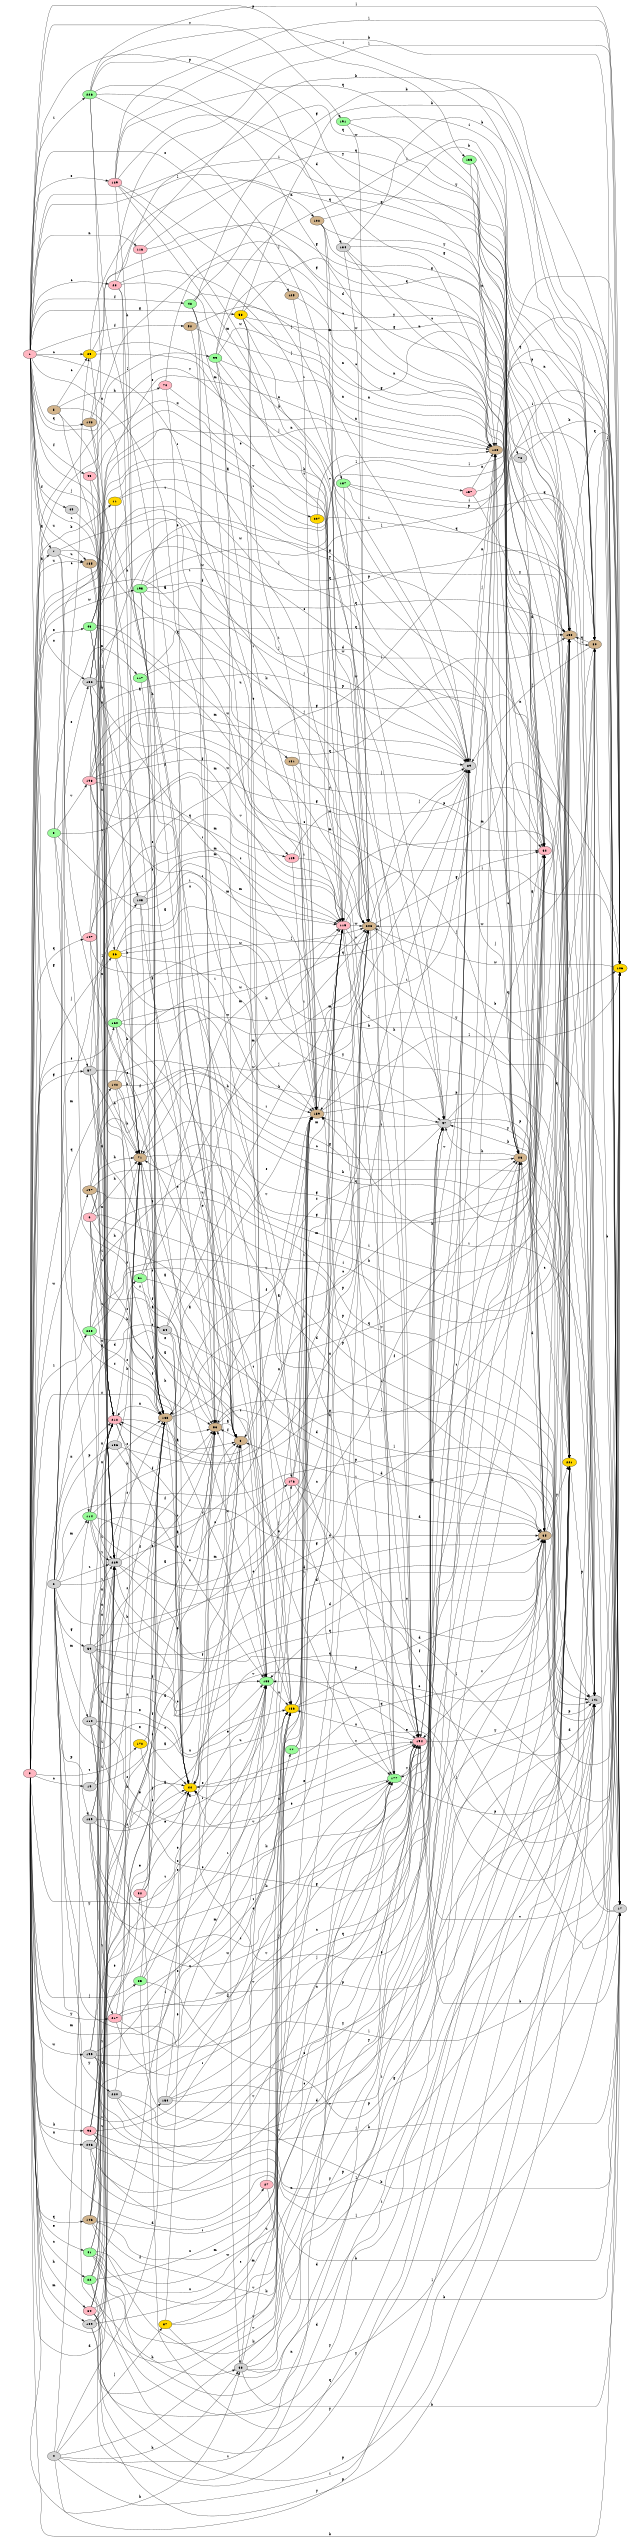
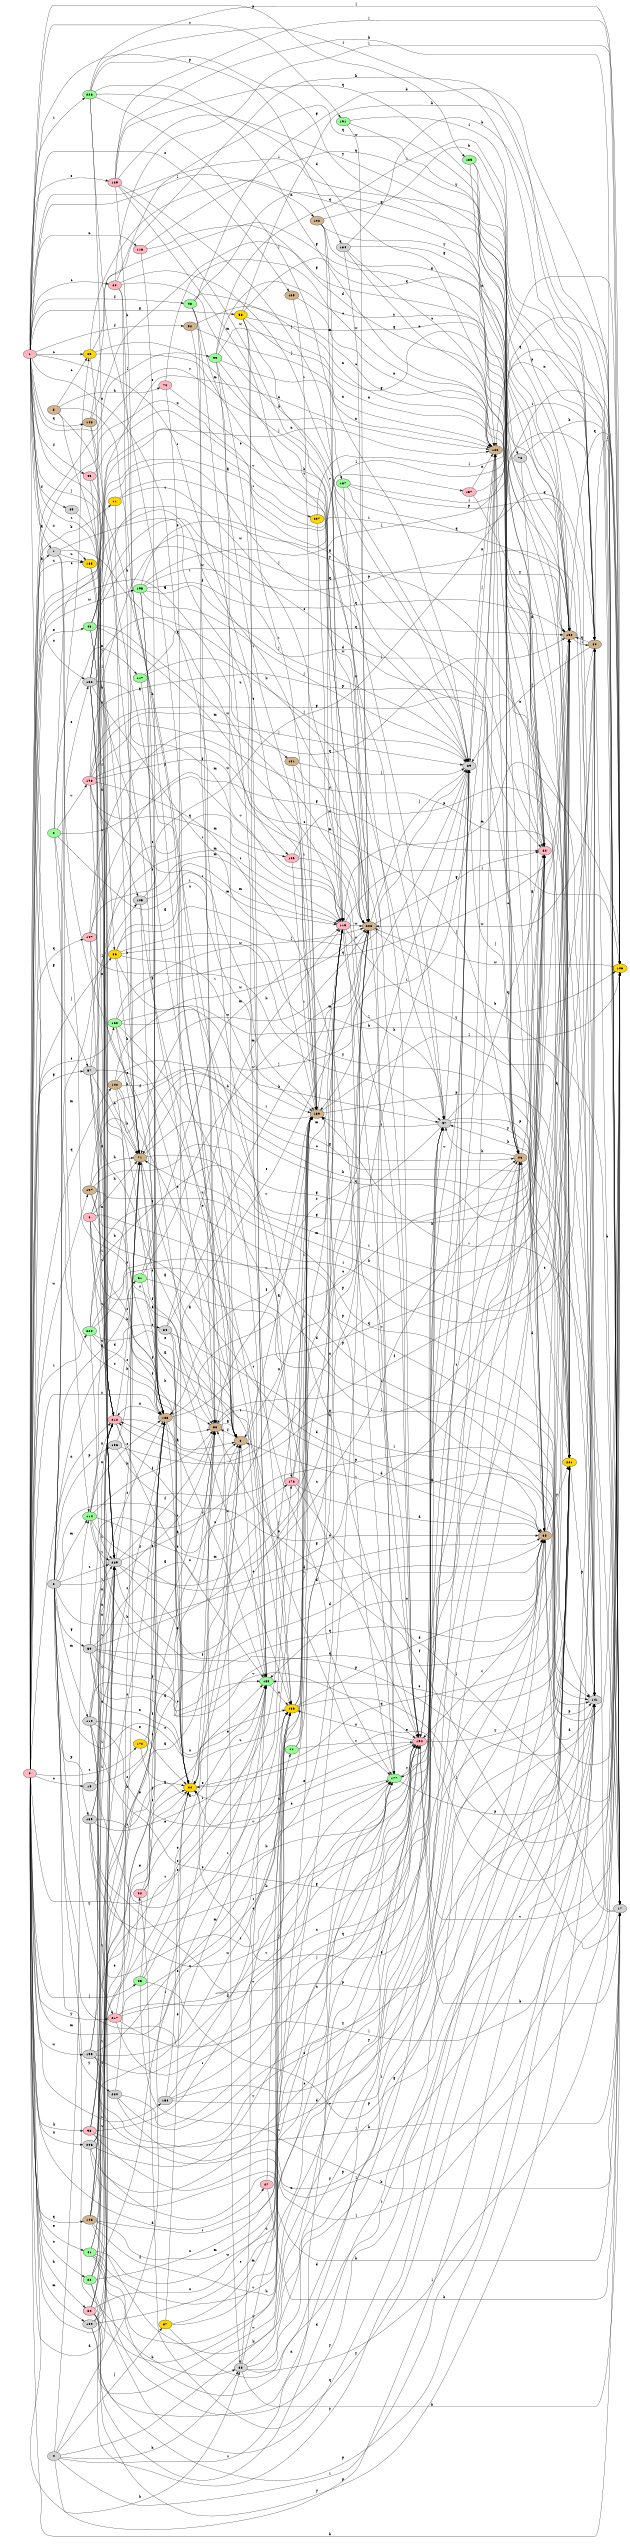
  strict digraph {
    rankdir=LR
    node [fillcolor=lightgrey style=filled]
    0 [fillcolor=lightpink]
    7
    11 [fillcolor=gold]
    17
    19
    22 [fillcolor=palegreen]
    27 [fillcolor=lightpink]
    32 [fillcolor=lightpink]
    41 [fillcolor=palegreen]
    43 [fillcolor=palegreen]
    44 [fillcolor=gold]
    57
    64 [fillcolor=lightpink]
    68
    77 [fillcolor=palegreen]
    85 [fillcolor=palegreen]
    86 [fillcolor=gold]
    93 [fillcolor=lightpink]
    109
    142 [fillcolor=tan]
    146 [fillcolor=tan]
    147 [fillcolor=lightpink]
    154
    157 [fillcolor=lightpink]
    160 [fillcolor=palegreen]
    168 [fillcolor=tan]
    172 [fillcolor=gold]
    176 [fillcolor=lightpink]
    181 [fillcolor=tan]
-   185 [fillcolor=tan]
+   185 [fillcolor=gold]
    187 [fillcolor=palegreen]
    195 [fillcolor=palegreen]
    197 [fillcolor=tan]
    199
    203 [fillcolor=tan]
    206
    207 [fillcolor=gold]
    212 [fillcolor=lightpink]
    217 [fillcolor=lightpink]
    225 [fillcolor=palegreen]
    159 [fillcolor=tan]
    53 [fillcolor=tan]
    114 [fillcolor=palegreen]
    149 [fillcolor=lightpink]
    71 [fillcolor=tan]
    62 [fillcolor=lightpink]
    8 [fillcolor=tan]
    229
    133 [fillcolor=palegreen]
    141
    150 [fillcolor=tan]
    186 [fillcolor=gold]
    221 [fillcolor=gold]
    35 [fillcolor=tan]
    123 [fillcolor=tan]
    194 [fillcolor=lightpink]
    89
    106 [fillcolor=gold]
    115 [fillcolor=lightpink]
    26 [fillcolor=tan]
    177 [fillcolor=palegreen]
    97
    80 [fillcolor=tan]
    1 [fillcolor=lightpink]
    23 [fillcolor=lightpink]
    25 [fillcolor=gold]
    45 [fillcolor=lightpink]
    48 [fillcolor=palegreen]
    49
    52 [fillcolor=tan]
    58 [fillcolor=gold]
    78
    99 [fillcolor=palegreen]
    102 [fillcolor=tan]
    116 [fillcolor=lightpink]
    125 [fillcolor=tan]
    129 [fillcolor=lightpink]
    132
    134
    135 [fillcolor=palegreen]
    148 [fillcolor=tan]
    191 [fillcolor=palegreen]
    226 [fillcolor=palegreen]
    2
    34
    59
    61 [fillcolor=palegreen]
    105
    110
    136
    139
    220
    3 [fillcolor=palegreen]
    117 [fillcolor=palegreen]
    193 [fillcolor=lightpink]
    4
    87 [fillcolor=gold]
    5 [fillcolor=tan]
    70 [fillcolor=lightpink]
    6 [fillcolor=lightpink]
    0 -> 7 [label=a]
    0 -> 11 [label=b]
    0 -> 17 [label=b]
    0 -> 19 [label=c]
    0 -> 22 [label=c]
    0 -> 27 [label=d]
    0 -> 32 [label=d]
    0 -> 41 [label=e]
    0 -> 43 [label=e]
    0 -> 44 [label=e]
    0 -> 57 [label=g]
    0 -> 64 [label=h]
    0 -> 68 [label=h]
    0 -> 77 [label=i]
    0 -> 85 [label=j]
    0 -> 86 [label=j]
    0 -> 93 [label=k]
    0 -> 109 [label=m]
    0 -> 142 [label=q]
    0 -> 146 [label=q]
    0 -> 147 [label=q]
    0 -> 154 [label=r]
    0 -> 157 [label=r]
    0 -> 160 [label=s]
    0 -> 168 [label=s]
    0 -> 172 [label=t]
    0 -> 176 [label=t]
    0 -> 181 [label=u]
    0 -> 185 [label=u]
    0 -> 187 [label=v]
    0 -> 195 [label=w]
    0 -> 197 [label=w]
    0 -> 199 [label=w]
    0 -> 203 [label=w]
    0 -> 206 [label=x]
    0 -> 207 [label=x]
    0 -> 212 [label=x]
    0 -> 217 [label=y]
    0 -> 225 [label=z]
    7 -> 185 [label=u]
    7 -> 159 [label=r]
    7 -> 53 [label=f]
    7 -> 114 [label=m]
    7 -> 149 [label=q]
    11 -> 203 [label=w]
    11 -> 71 [label=h]
    11 -> 62 [label=g]
    17 -> 159 [label=r]
    17 -> 53 [label=f]
    17 -> 8 [label=a]
    19 -> 212 [label=x]
    19 -> 53 [label=f]
    22 -> 53 [label=f]
    22 -> 229 [label=z]
    22 -> 133 [label=o]
    22 -> 141 [label=p]
    22 -> 150 [label=q]
    22 -> 186 [label=u]
    27 -> 17 [label=b]
    27 -> 186 [label=u]
    32 -> 44 [label=e]
    32 -> 168 [label=s]
    32 -> 8 [label=a]
    32 -> 221 [label=y]
    41 -> 203 [label=w]
    41 -> 8 [label=a]
    41 -> 229 [label=z]
    41 -> 221 [label=y]
    41 -> 35 [label=d]
    41 -> 123 [label=n]
    41 -> 194 [label=v]
    43 -> 203 [label=w]
    43 -> 53 [label=f]
    43 -> 229 [label=z]
    43 -> 123 [label=n]
    43 -> 89 [label=j]
    43 -> 106 [label=l]
    43 -> 115 [label=m]
    44 -> 53 [label=f]
    44 -> 71 [label=h]
    44 -> 150 [label=q]
    44 -> 186 [label=u]
    57 -> 168 [label=s]
    57 -> 212 [label=x]
    57 -> 71 [label=h]
    57 -> 8 [label=a]
    57 -> 133 [label=o]
    57 -> 150 [label=q]
    57 -> 115 [label=m]
    64 -> 168 [label=s]
    64 -> 53 [label=f]
    64 -> 229 [label=z]
    64 -> 141 [label=p]
    64 -> 186 [label=u]
    64 -> 35 [label=d]
    64 -> 123 [label=n]
    64 -> 194 [label=v]
    68 -> 17 [label=b]
    68 -> 62 [label=g]
    68 -> 133 [label=o]
    68 -> 186 [label=u]
    68 -> 194 [label=v]
    68 -> 89 [label=j]
    68 -> 106 [label=l]
    77 -> 203 [label=w]
    77 -> 159 [label=r]
    77 -> 194 [label=v]
    85 -> 17 [label=b]
    85 -> 168 [label=s]
    85 -> 159 [label=r]
    85 -> 133 [label=o]
    85 -> 141 [label=p]
    86 -> 17 [label=b]
    86 -> 159 [label=r]
    86 -> 71 [label=h]
    86 -> 221 [label=y]
    86 -> 194 [label=v]
    86 -> 89 [label=j]
    86 -> 115 [label=m]
    93 -> 17 [label=b]
    93 -> 168 [label=s]
    93 -> 212 [label=x]
    93 -> 159 [label=r]
    93 -> 8 [label=a]
    93 -> 106 [label=l]
    93 -> 26 [label=c]
    109 -> 44 [label=e]
    109 -> 168 [label=s]
    109 -> 229 [label=z]
    109 -> 221 [label=y]
    109 -> 194 [label=v]
    109 -> 177 [label=t]
    142 -> 168 [label=s]
    142 -> 203 [label=w]
    142 -> 71 [label=h]
    142 -> 62 [label=g]
    142 -> 26 [label=c]
    142 -> 177 [label=t]
    146 -> 212 [label=x]
    146 -> 159 [label=r]
    146 -> 8 [label=a]
    146 -> 229 [label=z]
    146 -> 133 [label=o]
    146 -> 221 [label=y]
    146 -> 115 [label=m]
    146 -> 97 [label=k]
    147 -> 212 [label=x]
    147 -> 62 [label=g]
    147 -> 150 [label=q]
    147 -> 115 [label=m]
    147 -> 97 [label=k]
    154 -> 44 [label=e]
    154 -> 186 [label=u]
    154 -> 221 [label=y]
    154 -> 89 [label=j]
    154 -> 80 [label=i]
    157 -> 221 [label=y]
    157 -> 123 [label=n]
    157 -> 80 [label=i]
    160 -> 203 [label=w]
    160 -> 71 [label=h]
    160 -> 150 [label=q]
    160 -> 186 [label=u]
    160 -> 194 [label=v]
    160 -> 106 [label=l]
    160 -> 97 [label=k]
    168 -> 44 [label=e]
    168 -> 212 [label=x]
    168 -> 133 [label=o]
    168 -> 150 [label=q]
    168 -> 26 [label=c]
    172 -> 168 [label=s]
    172 -> 133 [label=o]
    176 -> 159 [label=r]
    176 -> 35 [label=d]
    176 -> 106 [label=l]
    176 -> 115 [label=m]
    181 -> 203 [label=w]
    181 -> 159 [label=r]
    181 -> 89 [label=j]
    185 -> 212 [label=x]
    185 -> 8 [label=a]
    187 -> 203 [label=w]
    187 -> 141 [label=p]
    187 -> 150 [label=q]
    187 -> 80 [label=i]
    195 -> 44 [label=e]
    195 -> 168 [label=s]
    195 -> 141 [label=p]
    195 -> 150 [label=q]
    195 -> 35 [label=d]
    195 -> 89 [label=j]
    195 -> 106 [label=l]
    195 -> 80 [label=i]
    197 -> 53 [label=f]
    197 -> 71 [label=h]
    197 -> 62 [label=g]
    197 -> 229 [label=z]
    197 -> 141 [label=p]
    197 -> 89 [label=j]
    199 -> 203 [label=w]
    199 -> 212 [label=x]
    199 -> 133 [label=o]
    199 -> 141 [label=p]
    199 -> 35 [label=d]
    199 -> 194 [label=v]
    199 -> 115 [label=m]
    203 -> 17 [label=b]
    203 -> 44 [label=e]
    203 -> 168 [label=s]
    203 -> 62 [label=g]
    203 -> 89 [label=j]
    203 -> 177 [label=t]
    206 -> 168 [label=s]
    206 -> 229 [label=z]
    206 -> 186 [label=u]
    206 -> 194 [label=v]
    206 -> 106 [label=l]
    206 -> 26 [label=c]
    207 -> 106 [label=l]
    207 -> 115 [label=m]
    212 -> 71 [label=h]
    212 -> 8 [label=a]
    212 -> 133 [label=o]
    212 -> 35 [label=d]
    217 -> 71 [label=h]
    217 -> 150 [label=q]
    217 -> 194 [label=v]
    217 -> 106 [label=l]
    217 -> 26 [label=c]
    217 -> 177 [label=t]
    225 -> 168 [label=s]
    225 -> 62 [label=g]
    225 -> 229 [label=z]
    225 -> 141 [label=p]
    225 -> 35 [label=d]
    225 -> 177 [label=t]
    225 -> 80 [label=i]
    159 -> 53 [label=f]
    159 -> 71 [label=h]
    159 -> 8 [label=a]
    159 -> 141 [label=p]
    159 -> 106 [label=l]
    159 -> 115 [label=m]
    53 -> 8 [label=a]
    53 -> 35 [label=d]
    114 -> 168 [label=s]
    114 -> 212 [label=x]
    114 -> 53 [label=f]
    114 -> 71 [label=h]
    114 -> 62 [label=g]
    114 -> 229 [label=z]
    114 -> 133 [label=o]
    114 -> 115 [label=m]
    149 -> 159 [label=r]
    149 -> 141 [label=p]
    149 -> 194 [label=v]
    71 -> 168 [label=s]
    71 -> 8 [label=a]
    71 -> 150 [label=q]
    71 -> 80 [label=i]
    62 -> 212 [label=x]
    62 -> 71 [label=h]
    62 -> 123 [label=n]
    8 -> 53 [label=f]
    8 -> 133 [label=o]
    229 -> 53 [label=f]
    229 -> 71 [label=h]
    229 -> 8 [label=a]
    229 -> 141 [label=p]
    229 -> 35 [label=d]
    229 -> 26 [label=c]
    133 -> 44 [label=e]
    133 -> 186 [label=u]
    141 -> 35 [label=d]
    150 -> 53 [label=f]
    150 -> 80 [label=i]
    186 -> 159 [label=r]
    186 -> 35 [label=d]
    186 -> 106 [label=l]
    186 -> 115 [label=m]
    221 -> 44 [label=e]
    221 -> 133 [label=o]
    221 -> 141 [label=p]
    221 -> 26 [label=c]
    221 -> 97 [label=k]
    35 -> 133 [label=o]
    35 -> 141 [label=p]
    35 -> 150 [label=q]
    35 -> 221 [label=y]
    35 -> 194 [label=v]
    123 -> 159 [label=r]
    123 -> 89 [label=j]
    123 -> 26 [label=c]
    194 -> 17 [label=b]
    194 -> 44 [label=e]
    194 -> 186 [label=u]
    194 -> 221 [label=y]
    194 -> 97 [label=k]
    89 -> 168 [label=s]
    89 -> 123 [label=n]
    89 -> 194 [label=v]
    106 -> 44 [label=e]
    106 -> 203 [label=w]
    106 -> 150 [label=q]
    106 -> 194 [label=v]
    106 -> 115 [label=m]
    115 -> 203 [label=w]
    115 -> 221 [label=y]
    115 -> 194 [label=v]
    115 -> 106 [label=l]
    115 -> 97 [label=k]
    26 -> 62 [label=g]
    26 -> 35 [label=d]
    26 -> 89 [label=j]
    26 -> 177 [label=t]
    26 -> 97 [label=k]
    177 -> 44 [label=e]
    177 -> 159 [label=r]
    177 -> 141 [label=p]
    177 -> 194 [label=v]
    97 -> 212 [label=x]
    97 -> 159 [label=r]
    97 -> 141 [label=p]
    97 -> 150 [label=q]
    97 -> 221 [label=y]
    97 -> 89 [label=j]
    80 -> 17 [label=b]
    80 -> 203 [label=w]
    80 -> 71 [label=h]
    80 -> 150 [label=q]
    80 -> 123 [label=n]
    80 -> 89 [label=j]
    80 -> 106 [label=l]
    1 -> 7 [label=a]
    1 -> 57 [label=g]
    1 -> 86 [label=j]
    1 -> 176 [label=t]
    1 -> 185 [label=u]
    1 -> 159 [label=r]
    1 -> 8 [label=a]
    1 -> 229 [label=z]
    1 -> 23 [label=c]
    1 -> 25 [label=c]
    1 -> 45 [label=f]
    1 -> 48 [label=f]
    1 -> 49 [label=f]
    1 -> 52 [label=f]
    1 -> 58 [label=g]
    1 -> 78 [label=i]
    1 -> 99 [label=l]
    1 -> 102 [label=l]
    1 -> 116 [label=n]
    1 -> 125 [label=o]
    1 -> 129 [label=o]
    1 -> 132 [label=o]
    1 -> 134 [label=p]
    1 -> 135 [label=p]
    1 -> 148 [label=q]
    1 -> 191 [label=v]
    1 -> 226 [label=z]
    23 -> 53 [label=f]
    23 -> 71 [label=h]
    23 -> 150 [label=q]
    23 -> 89 [label=j]
    23 -> 106 [label=l]
    23 -> 97 [label=k]
    25 -> 62 [label=g]
    25 -> 229 [label=z]
    25 -> 150 [label=q]
    25 -> 89 [label=j]
    25 -> 115 [label=m]
    45 -> 229 [label=z]
    45 -> 186 [label=u]
    45 -> 194 [label=v]
    48 -> 17 [label=b]
    48 -> 159 [label=r]
    48 -> 53 [label=f]
    48 -> 150 [label=q]
    48 -> 186 [label=u]
    48 -> 123 [label=n]
    49 -> 44 [label=e]
    52 -> 53 [label=f]
    52 -> 123 [label=n]
    52 -> 26 [label=c]
    58 -> 17 [label=b]
    58 -> 159 [label=r]
    58 -> 62 [label=g]
    58 -> 133 [label=o]
    58 -> 150 [label=q]
    58 -> 123 [label=n]
    58 -> 194 [label=v]
    78 -> 17 [label=b]
    78 -> 150 [label=q]
    78 -> 35 [label=d]
    99 -> 62 [label=g]
    99 -> 8 [label=a]
    99 -> 133 [label=o]
    99 -> 221 [label=y]
    99 -> 123 [label=n]
    99 -> 177 [label=t]
    99 -> 80 [label=i]
    102 -> 17 [label=b]
    102 -> 203 [label=w]
    102 -> 62 [label=g]
    102 -> 221 [label=y]
    102 -> 115 [label=m]
    116 -> 168 [label=s]
    116 -> 150 [label=q]
    116 -> 35 [label=d]
    125 -> 159 [label=r]
    125 -> 123 [label=n]
    129 -> 17 [label=b]
    129 -> 203 [label=w]
    129 -> 71 [label=h]
    129 -> 150 [label=q]
    129 -> 221 [label=y]
    129 -> 89 [label=j]
    129 -> 106 [label=l]
    129 -> 115 [label=m]
    132 -> 168 [label=s]
    132 -> 212 [label=x]
    132 -> 159 [label=r]
    132 -> 229 [label=z]
    132 -> 221 [label=y]
    132 -> 89 [label=j]
    132 -> 115 [label=m]
    132 -> 26 [label=c]
    132 -> 97 [label=k]
    134 -> 17 [label=b]
    134 -> 203 [label=w]
    134 -> 62 [label=g]
    134 -> 123 [label=n]
    134 -> 26 [label=c]
    135 -> 141 [label=p]
    135 -> 150 [label=q]
    135 -> 123 [label=n]
    148 -> 17 [label=b]
    148 -> 212 [label=x]
    148 -> 53 [label=f]
    148 -> 62 [label=g]
    191 -> 203 [label=w]
    191 -> 221 [label=y]
    191 -> 80 [label=i]
    226 -> 212 [label=x]
    226 -> 62 [label=g]
    226 -> 8 [label=a]
    226 -> 35 [label=d]
    226 -> 123 [label=n]
    226 -> 89 [label=j]
    226 -> 106 [label=l]
    226 -> 80 [label=i]
    2 -> 68 [label=h]
    2 -> 176 [label=t]
    2 -> 217 [label=y]
    2 -> 53 [label=f]
    2 -> 114 [label=m]
    2 -> 229 [label=z]
    2 -> 133 [label=o]
    2 -> 35 [label=d]
    2 -> 177 [label=t]
    2 -> 25 [label=c]
    2 -> 132 [label=o]
    2 -> 34 [label=d]
    2 -> 59 [label=g]
    2 -> 61 [label=g]
    2 -> 105 [label=l]
    2 -> 110 [label=m]
    2 -> 136 [label=p]
    2 -> 139 [label=p]
    2 -> 220 [label=y]
    34 -> 44 [label=e]
    34 -> 203 [label=r]
    34 -> 186 [label=u]
    34 -> 106 [label=l]
    34 -> 115 [label=m]
    59 -> 44 [label=e]
    59 -> 159 [label=r]
    59 -> 8 [label=a]
    59 -> 229 [label=z]
    59 -> 150 [label=q]
    59 -> 186 [label=u]
    59 -> 35 [label=d]
    59 -> 194 [label=v]
    59 -> 89 [label=j]
    61 -> 168 [label=s]
    61 -> 203 [label=w]
    61 -> 106 [label=l]
    61 -> 115 [label=m]
    105 -> 168 [label=s]
    105 -> 133 [label=o]
    105 -> 106 [label=l]
    105 -> 115 [label=m]
    110 -> 44 [label=e]
    110 -> 168 [label=s]
    110 -> 62 [label=g]
    110 -> 229 [label=z]
    110 -> 141 [label=p]
    110 -> 150 [label=q]
    110 -> 194 [label=v]
    110 -> 97 [label=k]
    136 -> 71 [label=h]
    136 -> 62 [label=g]
    136 -> 141 [label=p]
    139 -> 44 [label=e]
    139 -> 212 [label=x]
    139 -> 159 [label=r]
    139 -> 229 [label=z]
    139 -> 89 [label=j]
    139 -> 177 [label=t]
    139 -> 97 [label=k]
    220 -> 17 [label=b]
    220 -> 71 [label=h]
    220 -> 221 [label=y]
    220 -> 26 [label=c]
    3 -> 168 [label=s]
    3 -> 159 [label=r]
    3 -> 8 [label=a]
    3 -> 123 [label=n]
    3 -> 194 [label=v]
    3 -> 117 [label=n]
    3 -> 193 [label=v]
    117 -> 168 [label=s]
    117 -> 150 [label=q]
    117 -> 89 [label=j]
    193 -> 203 [label=w]
    193 -> 159 [label=r]
    193 -> 62 [label=g]
    193 -> 229 [label=z]
    193 -> 141 [label=p]
    193 -> 221 [label=y]
    193 -> 89 [label=j]
    193 -> 115 [label=m]
    193 -> 26 [label=c]
    193 -> 177 [label=t]
    4 -> 68 [label=h]
    4 -> 53 [label=f]
    4 -> 114 [label=m]
    4 -> 221 [label=y]
    4 -> 177 [label=t]
    4 -> 97 [label=k]
    4 -> 80 [label=i]
    4 -> 87 [label=j]
    87 -> 44 [label=e]
    87 -> 115 [label=m]
    87 -> 177 [label=t]
    87 -> 80 [label=i]
    5 -> 68 [label=h]
    5 -> 71 [label=h]
    5 -> 25 [label=c]
    5 -> 105 [label=l]
    5 -> 70 [label=h]
    70 -> 44 [label=e]
    70 -> 26 [label=c]
    70 -> 97 [label=k]
    6 -> 203 [label=w]
    6 -> 212 [label=x]
    6 -> 53 [label=f]
    6 -> 149 [label=q]
    6 -> 71 [label=h]
    6 -> 8 [label=a]
    6 -> 141 [label=p]
    6 -> 35 [label=d]
  }
